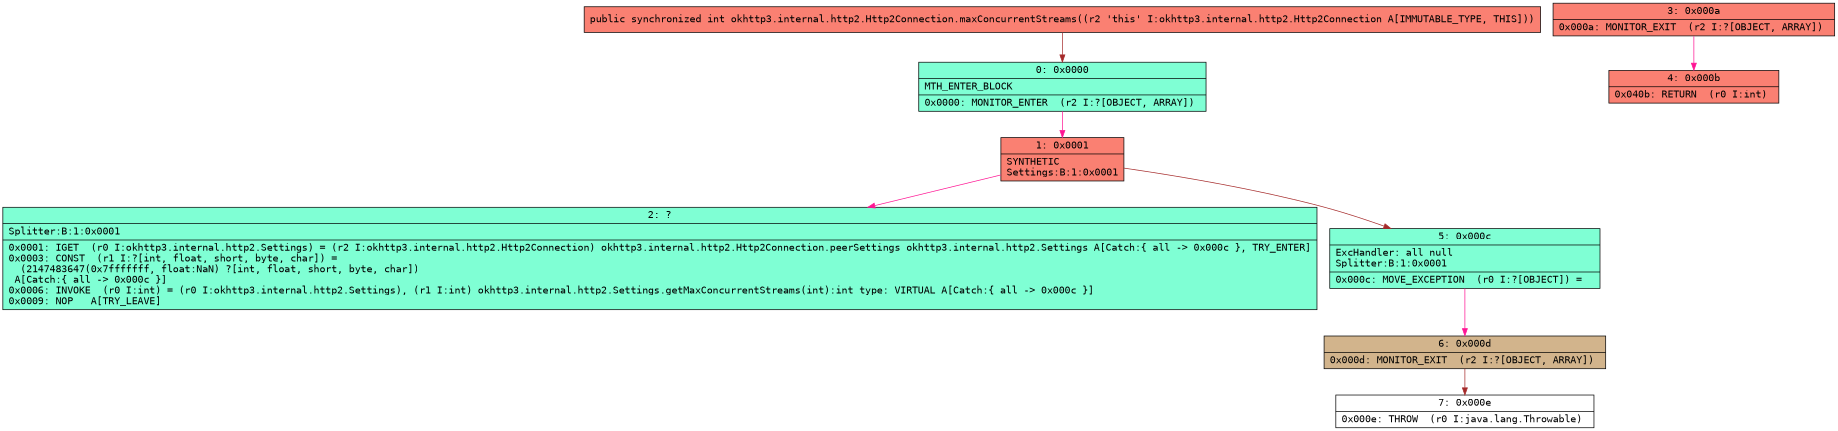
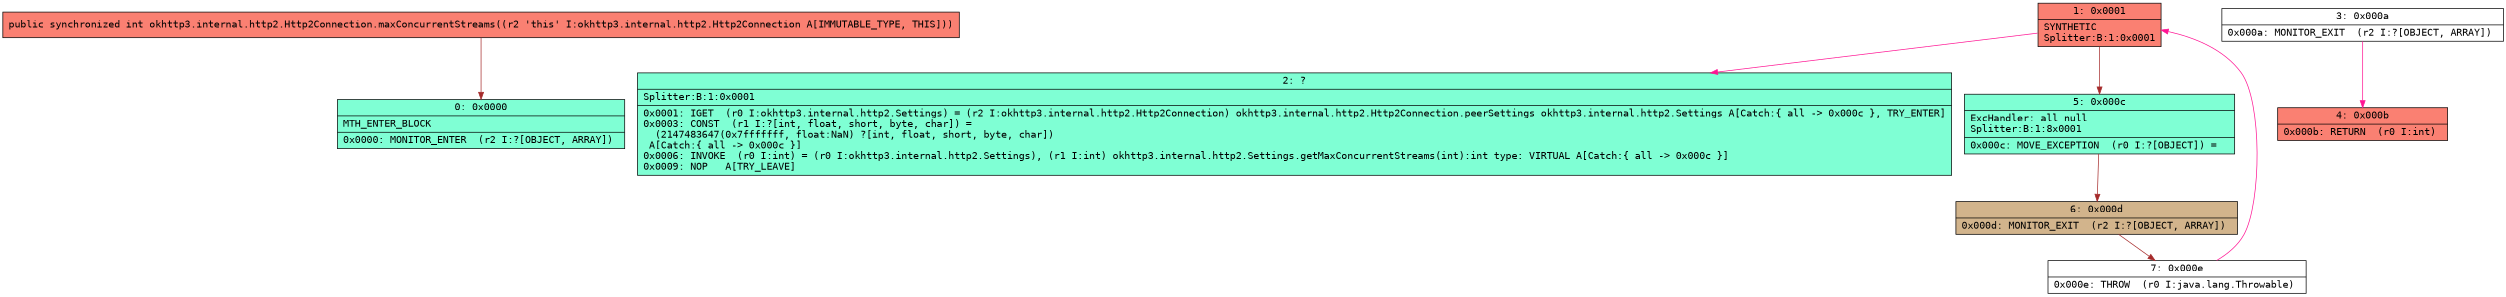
  digraph {
    fontname="DejaVu Sans Mono"
    node [fillcolor=aquamarine fontname="DejaVu Sans Mono" shape=record style=filled]
    edge [color=brown fontname="DejaVu Sans Mono"]
    n1 [label="{0\:\ 0x0000|MTH_ENTER_BLOCK\l|0x0000: MONITOR_ENTER  (r2 I:?[OBJECT, ARRAY]) \l}"]
-   n2 [fillcolor=salmon label="{1\:\ 0x0001|SYNTHETIC\lSettings:B:1:0x0001\l}"]
+   n2 [fillcolor=salmon label="{1\:\ 0x0001|SYNTHETIC\lSplitter:B:1:0x0001\l}"]
    n3 [label="{2\:\ ?|Splitter:B:1:0x0001\l|0x0001: IGET  (r0 I:okhttp3.internal.http2.Settings) = (r2 I:okhttp3.internal.http2.Http2Connection) okhttp3.internal.http2.Http2Connection.peerSettings okhttp3.internal.http2.Settings A[Catch:\{ all \-\> 0x000c \}, TRY_ENTER]\l0x0003: CONST  (r1 I:?[int, float, short, byte, char]) = \l  (2147483647(0x7fffffff, float:NaN) ?[int, float, short, byte, char])\l A[Catch:\{ all \-\> 0x000c \}]\l0x0006: INVOKE  (r0 I:int) = (r0 I:okhttp3.internal.http2.Settings), (r1 I:int) okhttp3.internal.http2.Settings.getMaxConcurrentStreams(int):int type: VIRTUAL A[Catch:\{ all \-\> 0x000c \}]\l0x0009: NOP   A[TRY_LEAVE]\l}"]
-   n4 [label="{5\:\ 0x000c|ExcHandler: all null\lSplitter:B:1:0x0001\l|0x000c: MOVE_EXCEPTION  (r0 I:?[OBJECT]) =  \l}"]
+   n4 [label="{5\:\ 0x000c|ExcHandler: all null\lSplitter:B:1:8x0001\l|0x000c: MOVE_EXCEPTION  (r0 I:?[OBJECT]) =  \l}"]
    n5 [fillcolor=tan label="{6\:\ 0x000d|0x000d: MONITOR_EXIT  (r2 I:?[OBJECT, ARRAY]) \l}"]
-   n6 [fillcolor=salmon label="{3\:\ 0x000a|0x000a: MONITOR_EXIT  (r2 I:?[OBJECT, ARRAY]) \l}"]
-   n7 [fillcolor=salmon label="{4\:\ 0x000b|0x040b: RETURN  (r0 I:int) \l}"]
+   n6 [fillcolor=white label="{3\:\ 0x000a|0x000a: MONITOR_EXIT  (r2 I:?[OBJECT, ARRAY]) \l}"]
+   n7 [fillcolor=salmon label="{4\:\ 0x000b|0x000b: RETURN  (r0 I:int) \l}"]
    n8 [fillcolor=white label="{7\:\ 0x000e|0x000e: THROW  (r0 I:java.lang.Throwable) \l}"]
    n9 [fillcolor=salmon label="{public synchronized int okhttp3.internal.http2.Http2Connection.maxConcurrentStreams((r2 'this' I:okhttp3.internal.http2.Http2Connection A[IMMUTABLE_TYPE, THIS])) }"]
-   n1 -> n2 [color=deeppink]
+   n8 -> n2 [color=deeppink]
    n2 -> n3 [color=deeppink]
    n2 -> n4
-   n4 -> n5 [color=deeppink]
+   n4 -> n5
    n5 -> n8
    n6 -> n7 [color=deeppink]
    n9 -> n1
  }
